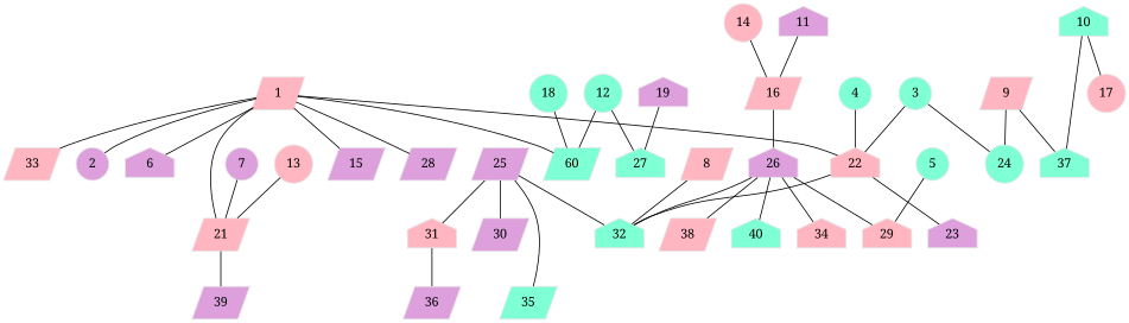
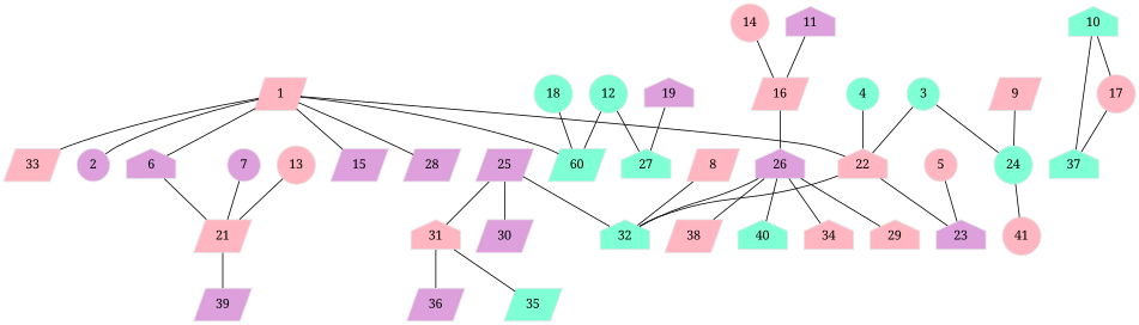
  graph {
    fontname="Noto Serif"
    node [color=gray90 fillcolor=lightpink fontname="Noto Serif" shape=parallelogram style=filled]
    edge [fontname="Noto Serif" weight=1.0]
    2 [fillcolor=plum shape=circle]
    1
    6 [fillcolor=plum shape=house]
    15 [fillcolor=plum]
    n5 [fillcolor=aquamarine label=60]
    21
    22 [shape=house]
    28 [fillcolor=plum]
    33
    39 [fillcolor=plum]
    32 [fillcolor=aquamarine shape=house]
    23 [fillcolor=plum shape=house]
    3 [fillcolor=aquamarine shape=circle]
    24 [fillcolor=aquamarine shape=circle]
+   41 [shape=circle]
    4 [fillcolor=aquamarine shape=circle]
-   5 [fillcolor=aquamarine shape=circle]
+   5 [shape=circle]
    29 [shape=house]
    7 [fillcolor=plum shape=circle]
    8
    9
    37 [fillcolor=aquamarine shape=house]
    10 [fillcolor=aquamarine shape=house]
    17 [shape=circle]
    11 [fillcolor=plum shape=house]
    16
    26 [fillcolor=plum shape=house]
    12 [fillcolor=aquamarine shape=circle]
    27 [fillcolor=aquamarine shape=house]
    13 [shape=circle]
    14 [shape=circle]
    34 [shape=house]
    38
    40 [fillcolor=aquamarine shape=house]
    18 [fillcolor=aquamarine shape=circle]
    19 [fillcolor=plum shape=house]
    25 [fillcolor=plum]
    30 [fillcolor=plum]
    31 [shape=house]
    35 [fillcolor=aquamarine]
    36 [fillcolor=plum]
    1 -- 2
    1 -- 6
    1 -- 15
    1 -- n5
-   1 -- 21
+   6 -- 21
    1 -- 22
    1 -- 28
    1 -- 33
    21 -- 39
    22 -- 32
    22 -- 23
    3 -- 22
    3 -- 24
+   24 -- 41
    4 -- 22
-   5 -- 29
+   5 -- 23
    7 -- 21
    8 -- 32
    9 -- 24
-   9 -- 37
+   17 -- 37
    10 -- 37
    10 -- 17
    11 -- 16
    16 -- 26
    26 -- 32
    26 -- 29
    26 -- 34
    26 -- 38
    26 -- 40
    12 -- n5
    12 -- 27
    13 -- 21
    14 -- 16
    18 -- n5
    19 -- 27
    25 -- 32
    25 -- 30
    25 -- 31
-   25 -- 35
+   31 -- 35
    31 -- 36
  }
